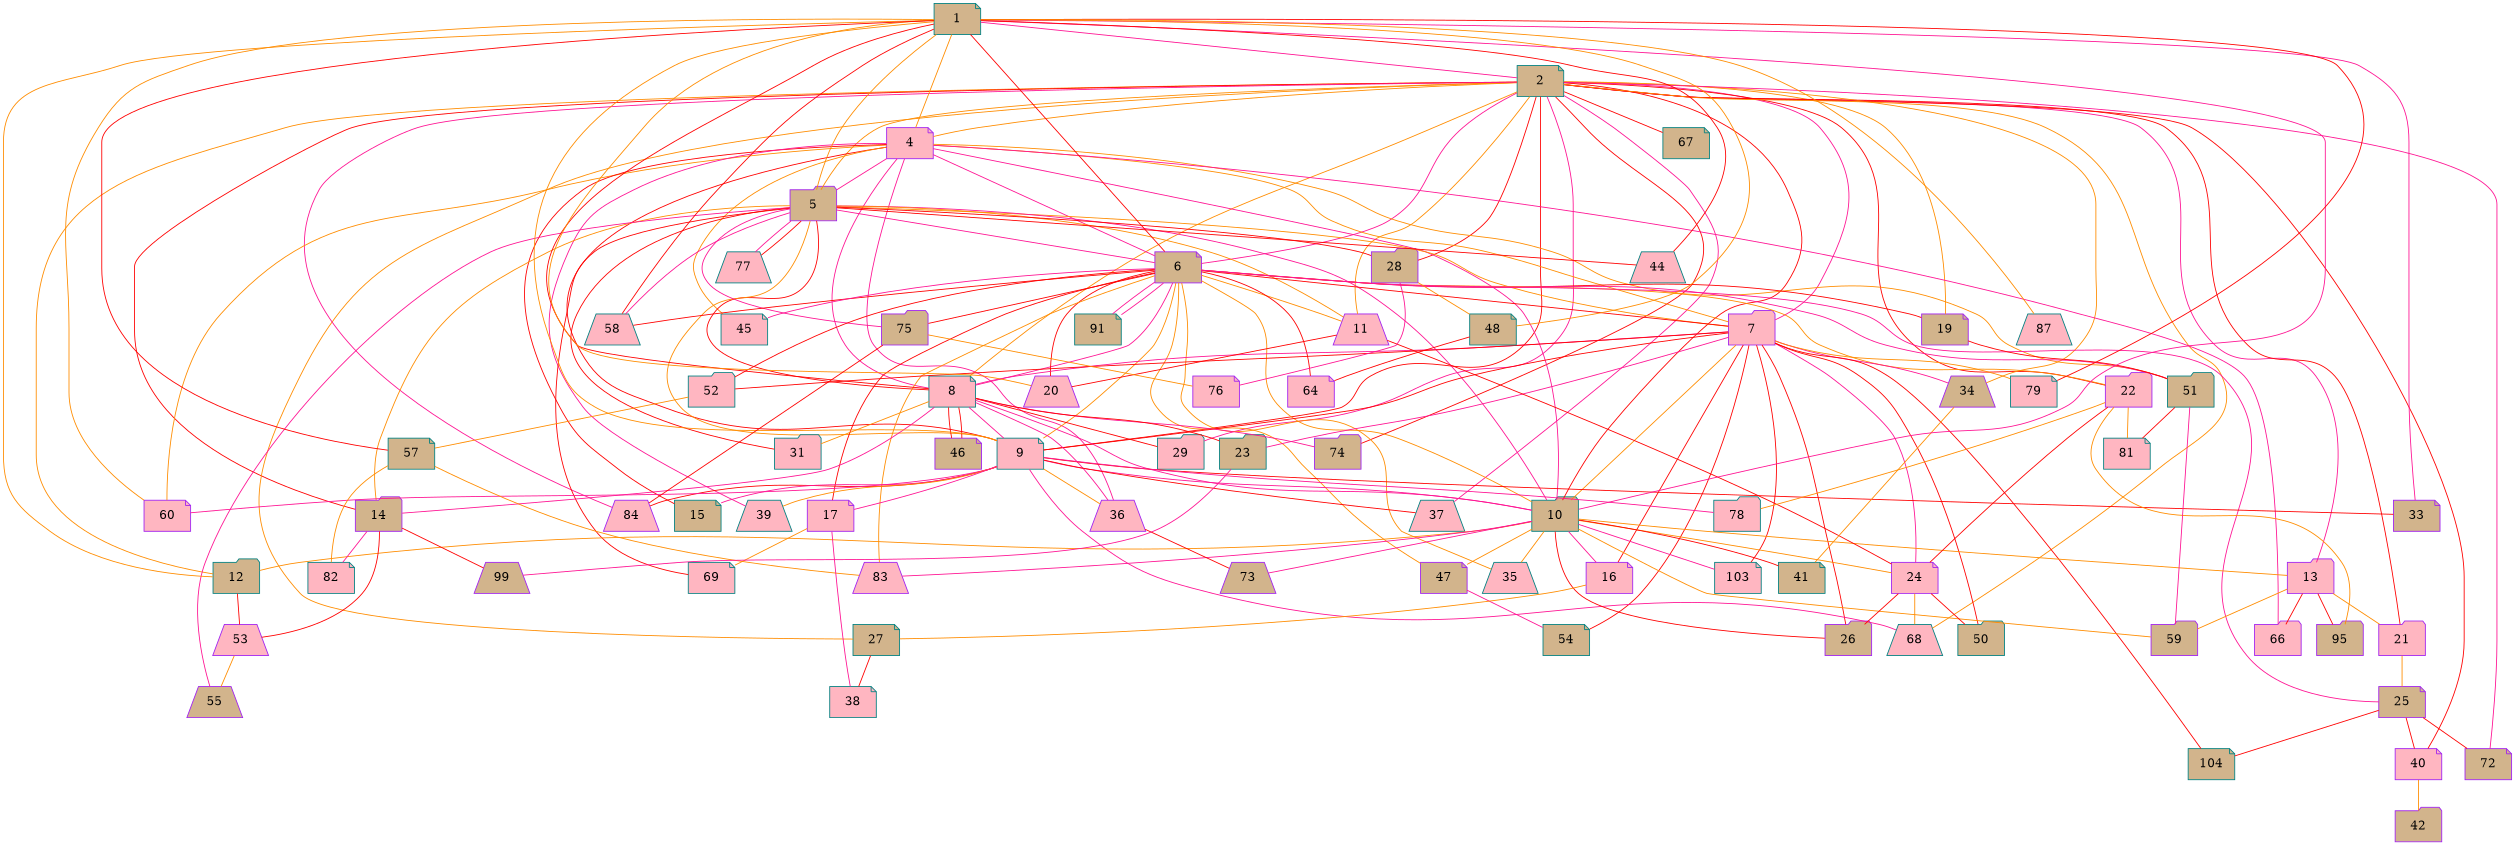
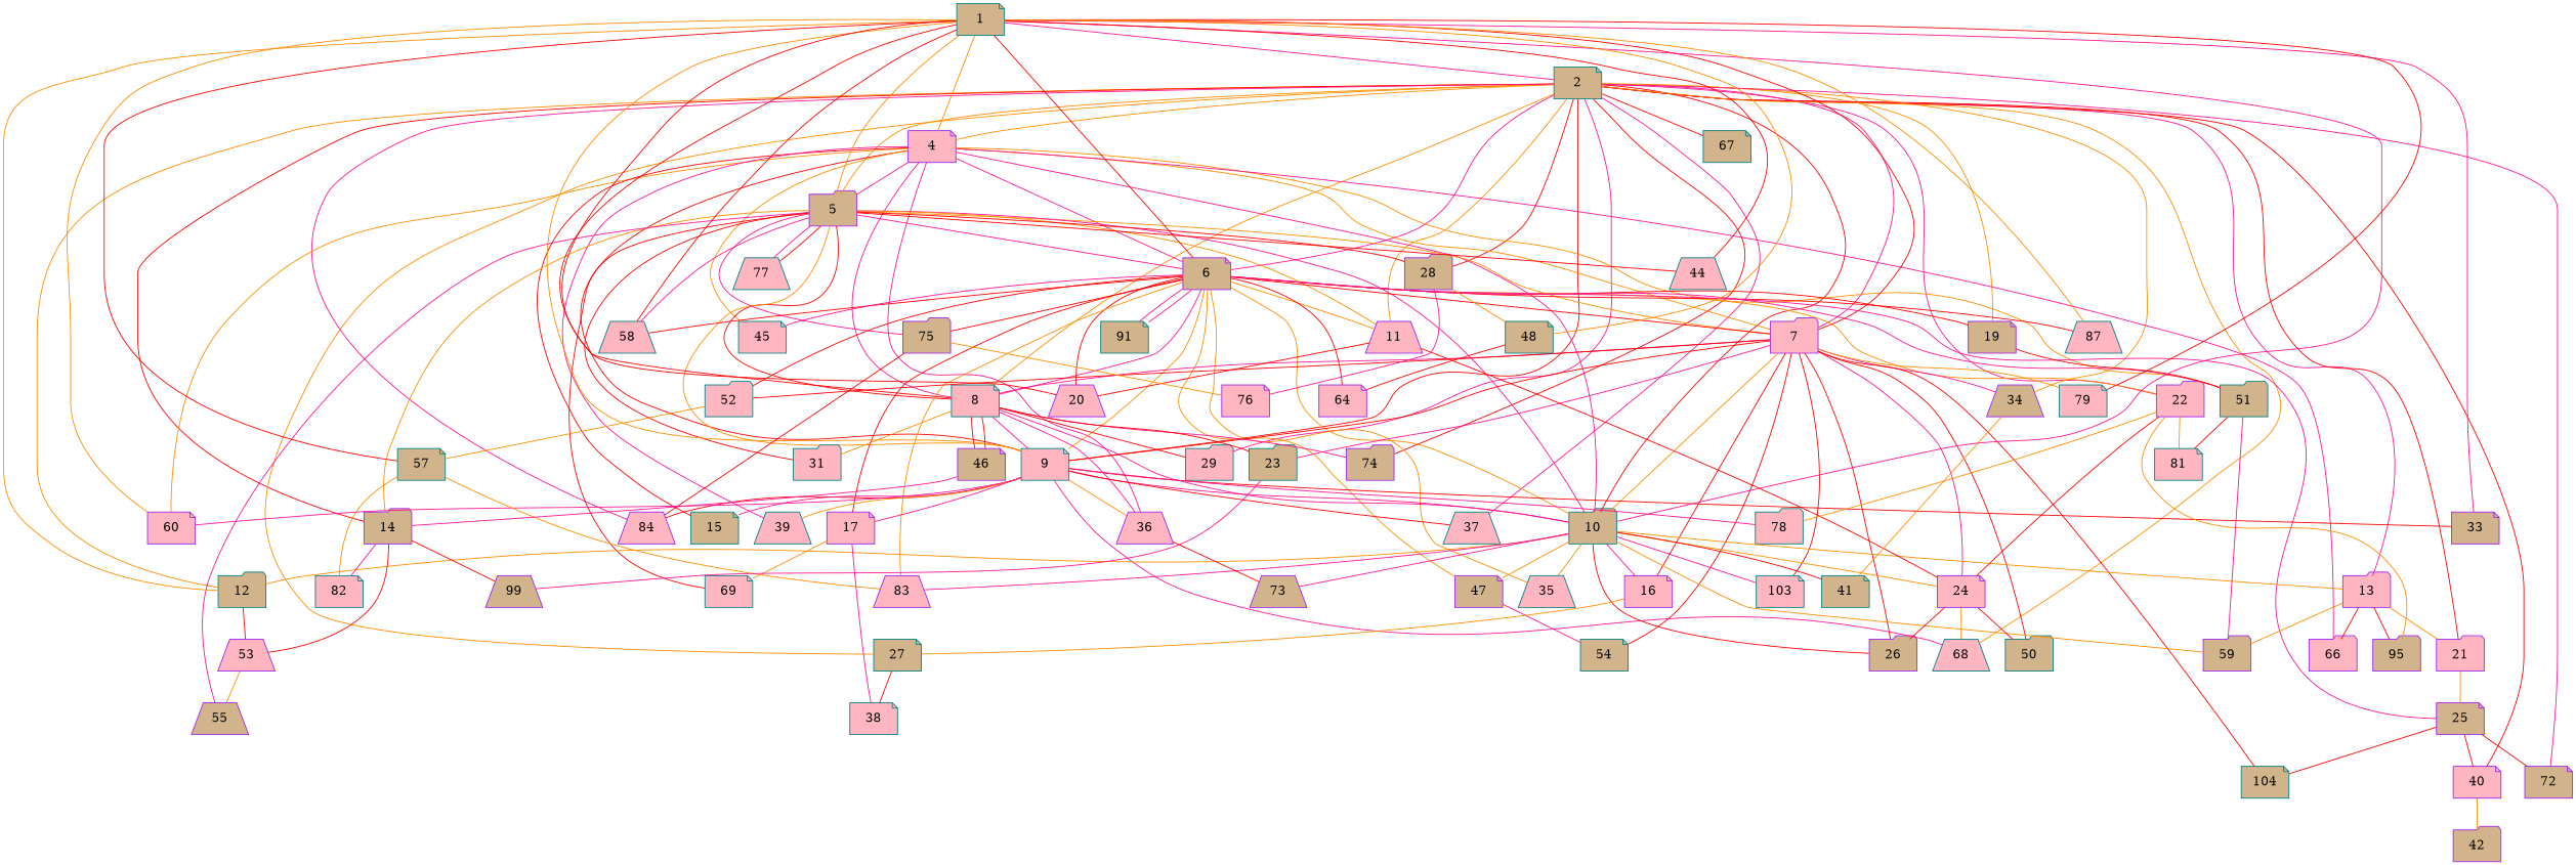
  graph {
    node [color=purple fillcolor=lightpink shape=note style=filled]
    edge [color=red]
    2 [color=teal fillcolor=tan super="+3+100+102+85+62"]
    4 [super="+92+55"]
    5 [fillcolor=tan shape=folder super="+110+90+61+18"]
    6 [fillcolor=tan super="+30+80"]
    7 [shape=folder super="+43"]
    8 [color=teal]
    9 [color=teal]
    10 [color=teal fillcolor=tan shape=folder]
    12 [color=teal fillcolor=tan shape=folder]
    11 [shape=trapezium]
    13 [shape=folder]
    14 [fillcolor=tan shape=folder]
    19 [fillcolor=tan]
    21 [shape=folder]
    22 [shape=folder]
    27 [color=teal fillcolor=tan]
    28 [fillcolor=tan shape=folder super="+56"]
    29 [color=teal shape=folder]
    34 [fillcolor=tan shape=trapezium]
    37 [color=teal shape=trapezium]
    40
    67 [color=teal fillcolor=tan]
    68 [color=teal shape=trapezium super="+71"]
    72 [fillcolor=tan]
    74 [fillcolor=tan shape=folder]
    84 [shape=trapezium super="+96"]
    1 [color=teal fillcolor=tan]
    20 [shape=trapezium super="+32"]
    33 [fillcolor=tan]
    44 [color=teal shape=trapezium]
    48 [color=teal fillcolor=tan]
    57 [color=teal fillcolor=tan]
    58 [color=teal shape=trapezium super="+63"]
    60
    79 [color=teal]
    87 [color=teal shape=trapezium]
    15 [color=teal fillcolor=tan]
    36 [shape=trapezium super="+70"]
    39 [color=teal shape=trapezium]
    45 [color=teal]
    51 [color=teal fillcolor=tan shape=folder]
    66 [shape=folder]
    31 [color=teal shape=folder]
    n44 [fillcolor=tan label=55 shape=trapezium]
    69 [color=teal]
    75 [fillcolor=tan shape=folder]
    77 [color=teal shape=trapezium super="+86"]
    17
    25 [fillcolor=tan]
    35 [color=teal shape=trapezium super="+106"]
    47 [fillcolor=tan]
    52 [color=teal shape=folder]
    64
    83 [shape=trapezium]
    91 [color=teal fillcolor=tan]
    16
    23 [color=teal fillcolor=tan shape=folder]
    24 [super="+93+98+89"]
    26 [fillcolor=tan shape=folder]
    50 [color=teal fillcolor=tan shape=folder]
    54 [color=teal fillcolor=tan]
    103 [color=teal]
    104 [color=teal fillcolor=tan]
    46 [fillcolor=tan]
    78 [color=teal shape=folder]
    41 [color=teal fillcolor=tan]
    59 [fillcolor=tan shape=folder super="+108"]
    73 [fillcolor=tan shape=trapezium]
    53 [shape=trapezium]
    82 [color=teal]
    95 [fillcolor=tan shape=folder]
    99 [fillcolor=tan shape=trapezium]
    81 [color=teal]
    38 [color=teal]
    76
    42 [fillcolor=tan shape=folder]
    2 -- 4 [color=darkorange weight=2]
    2 -- 5 [color=darkorange weight=3]
    2 -- 6 [color=deeppink weight=2]
    2 -- 7 [color=deeppink weight=3]
    2 -- 8 [color=darkorange weight=2]
    2 -- 9 [weight=3]
    2 -- 10 [weight=2]
    2 -- 12 [color=darkorange]
    2 -- 11 [color=darkorange weight=2]
    2 -- 13 [color=deeppink]
    2 -- 14 [weight=2]
    2 -- 19 [color=darkorange]
    2 -- 21
-   2 -- 22
+   2 -- 22 [color=deeppink]
    2 -- 27 [color=darkorange]
    2 -- 28
    2 -- 29 [color=deeppink]
    2 -- 34 [color=darkorange weight=2]
    2 -- 37 [color=deeppink]
    2 -- 40
    2 -- 67 [weight=2]
    2 -- 68 [color=darkorange]
    2 -- 72 [color=deeppink]
    2 -- 74
    2 -- 84 [color=deeppink]
    4 -- 5 [color=deeppink]
    4 -- 6 [color=deeppink weight=2]
    4 -- 7 [color=darkorange]
    4 -- 8 [color=deeppink]
    4 -- 9
    4 -- 10 [color=deeppink]
    4 -- 60 [color=darkorange]
    4 -- 15
    4 -- 36 [color=deeppink]
    4 -- 39 [color=deeppink]
    4 -- 45 [color=darkorange]
    4 -- 51 [color=darkorange weight=2]
    4 -- 66 [color=deeppink]
    5 -- 6 [color=deeppink]
    5 -- 7 [color=darkorange]
    5 -- 8
    5 -- 9 [color=darkorange weight=2]
    5 -- 10 [color=deeppink weight=2]
    5 -- 11 [color=darkorange]
    5 -- 14 [color=darkorange]
    5 -- 28
    5 -- 44
    5 -- 58 [color=deeppink]
    5 -- 31
    5 -- n44 [color=deeppink]
    5 -- 69
    5 -- 75 [color=deeppink]
    5 -- 77 [color=deeppink weight=3]
    5 -- 77
    6 -- 7 [weight=2]
    6 -- 8 [color=deeppink weight=2]
    6 -- 9 [color=darkorange]
    6 -- 10 [color=darkorange]
    6 -- 11 [color=darkorange]
    6 -- 19
    6 -- 22 [color=darkorange]
    6 -- 20
    6 -- 58
+   6 -- 87
    6 -- 45 [color=deeppink]
    6 -- 51 [color=deeppink]
    6 -- 75
    6 -- 17 [weight=2]
    6 -- 25 [color=deeppink]
    6 -- 35 [color=darkorange]
    6 -- 47 [color=darkorange]
    6 -- 52
    6 -- 64
    6 -- 83 [color=darkorange]
    6 -- 91 [color=deeppink]
    6 -- 91 [color=deeppink]
    7 -- 8 [color=deeppink]
    7 -- 9
    7 -- 10 [color=darkorange]
    7 -- 34 [color=deeppink]
    7 -- 79 [color=darkorange]
    7 -- 52
    7 -- 16
    7 -- 23 [color=deeppink]
    7 -- 24 [color=deeppink]
    7 -- 26
    7 -- 50
    7 -- 54
    7 -- 103
    7 -- 104
    8 -- 9 [color=deeppink]
    8 -- 10 [color=deeppink]
-   8 -- 14 [color=deeppink]
+   46 -- 14 [color=deeppink]
    8 -- 29
    8 -- 74 [color=deeppink]
    8 -- 36 [color=deeppink]
    8 -- 31 [color=darkorange]
    8 -- 23
    8 -- 46
    8 -- 46
    9 -- 10 [color=deeppink]
    9 -- 37
    9 -- 68 [color=deeppink]
    9 -- 84
    9 -- 33
    9 -- 60 [color=deeppink]
    9 -- 15 [color=deeppink]
    9 -- 36 [color=darkorange]
    9 -- 39 [color=darkorange]
    9 -- 17 [color=deeppink]
    9 -- 78 [color=deeppink]
    10 -- 12 [color=darkorange]
    10 -- 13 [color=darkorange]
    10 -- 35 [color=darkorange weight=2]
    10 -- 47 [color=darkorange]
    10 -- 83 [color=deeppink]
    10 -- 16 [color=deeppink]
    10 -- 24 [color=darkorange]
    10 -- 26
    10 -- 103 [color=deeppink]
    10 -- 41
    10 -- 59 [color=darkorange]
    10 -- 73 [color=deeppink]
    12 -- 53
    11 -- 20
    11 -- 24
    13 -- 21 [color=darkorange]
    13 -- 66
    13 -- 59 [color=darkorange]
    13 -- 95
    14 -- 53
    14 -- 82 [color=deeppink]
    14 -- 99
    19 -- 51
    21 -- 25 [color=darkorange]
    22 -- 24
    22 -- 78 [color=darkorange]
    22 -- 95 [color=darkorange]
    22 -- 81 [color=darkorange]
    27 -- 38
    28 -- 48 [color=darkorange weight=2]
    28 -- 76 [color=deeppink]
    34 -- 41 [color=darkorange]
    40 -- 42 [color=darkorange]
    1 -- 2 [color=deeppink weight=2]
    1 -- 4 [color=darkorange]
    1 -- 5 [color=darkorange]
    1 -- 6
+   1 -- 7
    1 -- 8
    1 -- 9 [color=darkorange]
    1 -- 10 [color=deeppink]
    1 -- 12 [color=darkorange]
-   1 -- 20 [color=darkorange]
+   1 -- 20
    1 -- 33 [color=deeppink]
    1 -- 44
    1 -- 48 [color=darkorange]
    1 -- 57
    1 -- 58
    1 -- 60 [color=darkorange]
    1 -- 79
    1 -- 87 [color=darkorange]
    48 -- 64
    57 -- 83 [color=darkorange]
    57 -- 82 [color=darkorange]
    36 -- 73
    51 -- 59 [color=deeppink]
    51 -- 81
    75 -- 84
    75 -- 76 [color=darkorange]
    17 -- 69 [color=darkorange]
    17 -- 38 [color=deeppink]
    25 -- 40
    25 -- 72
    25 -- 104
    47 -- 54 [color=deeppink]
    52 -- 57 [color=darkorange]
    16 -- 27 [color=darkorange]
    23 -- 99 [color=deeppink]
    24 -- 68 [color=darkorange]
    24 -- 26
    24 -- 50
    53 -- n44 [color=darkorange]
  }
